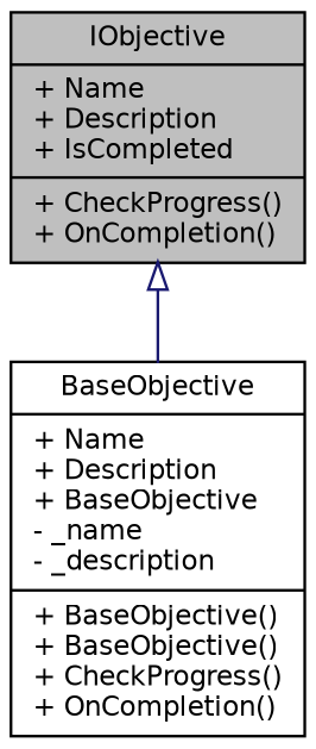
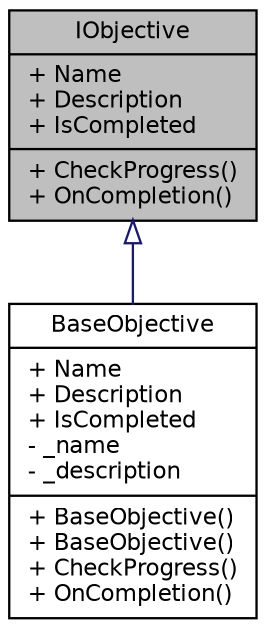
  digraph {
    node [color=black fontname=Helvetica fontsize=10 shape=record style=filled]
    n1 [fillcolor=grey75 fontcolor=black height=0.2 label="{IObjective\n|+ Name\l+ Description\l+ IsCompleted\l|+ CheckProgress()\l+ OnCompletion()\l}" width=0.4]
-   n2 [fillcolor=white height=0.2 label="{BaseObjective\n|+ Name\l+ Description\l+ BaseObjective\l- _name\l- _description\l|+ BaseObjective()\l+ BaseObjective()\l+ CheckProgress()\l+ OnCompletion()\l}" width=0.4]
+   n2 [fillcolor=white height=0.2 label="{BaseObjective\n|+ Name\l+ Description\l+ IsCompleted\l- _name\l- _description\l|+ BaseObjective()\l+ BaseObjective()\l+ CheckProgress()\l+ OnCompletion()\l}" width=0.4]
    n1 -> n2 [arrowtail=onormal color=midnightblue dir=back fontname=Helvetica fontsize=10 labelfontname=Helvetica labelfontsize=10 style=solid]
  }
